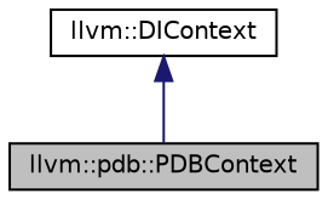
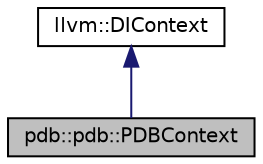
  digraph {
    node [color=black fontname=Helvetica fontsize=10 shape=box]
-   n1 [fillcolor=grey75 fontcolor=black height=0.2 label="llvm::pdb::PDBContext" style=filled width=0.4]
+   n1 [fillcolor=grey75 fontcolor=black height=0.2 label="pdb::pdb::PDBContext" style=filled width=0.4]
    n2 [height=0.2 label="llvm::DIContext" width=0.4]
    n2 -> n1 [color=midnightblue dir=back fontname=Helvetica fontsize=10 labelfontname=Helvetica labelfontsize=10 style=solid]
  }
